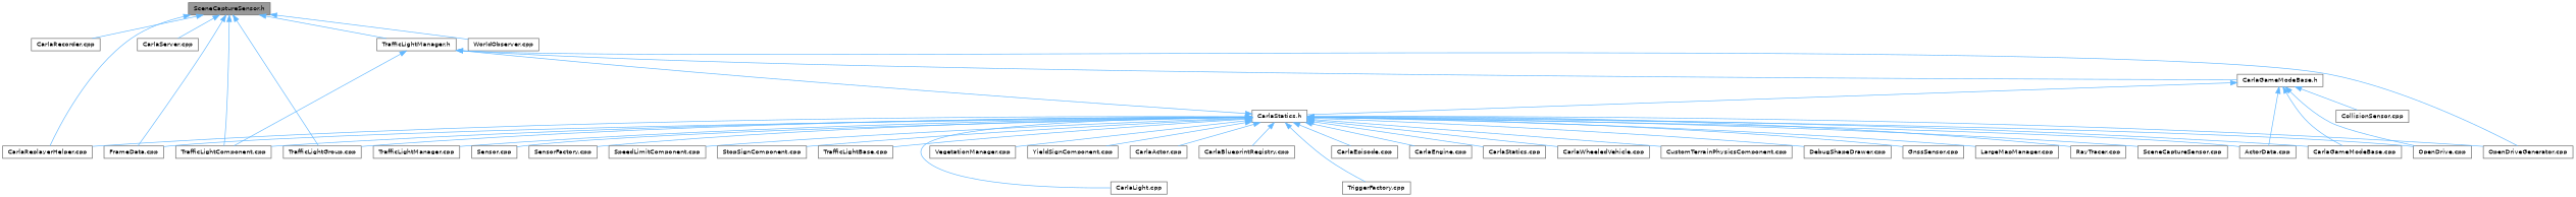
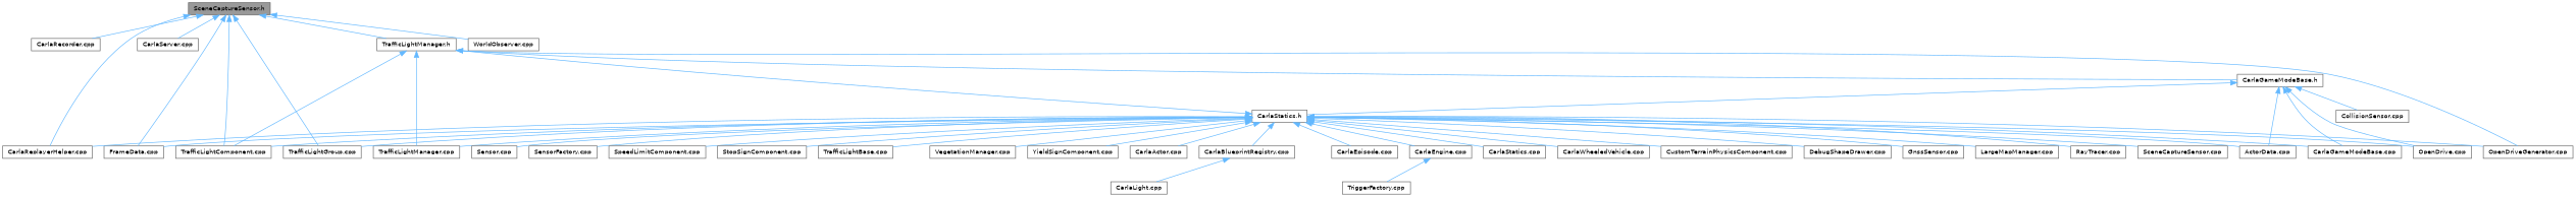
  digraph {
    node [color=grey40 fillcolor=white fontname=Helvetica fontsize=10 shape=box style=filled]
    edge [color=steelblue1 dir=back fontname=Helvetica fontsize=10 labelfontname=Helvetica labelfontsize=10 style=solid]
    n1 [color=gray40 fillcolor=grey60 fontcolor=black height=0.2 label="SceneCaptureSensor.h" width=0.4]
    n2 [height=0.2 label="CarlaRecorder.cpp" width=0.4]
    n3 [height=0.2 label="CarlaReplayerHelper.cpp" width=0.4]
    n4 [height=0.2 label="CarlaServer.cpp" width=0.4]
    n5 [height=0.2 label="FrameData.cpp" width=0.4]
    n6 [height=0.2 label="TrafficLightComponent.cpp" width=0.4]
    n7 [height=0.2 label="TrafficLightGroup.cpp" width=0.4]
    n8 [height=0.2 label="TrafficLightManager.h" width=0.4]
    n9 [height=0.2 label="WorldObserver.cpp" width=0.4]
    n10 [height=0.2 label="CarlaGameModeBase.h" width=0.4]
    n11 [height=0.2 label="OpenDriveGenerator.cpp" width=0.4]
    n12 [height=0.2 label="TrafficLightManager.cpp" width=0.4]
    n13 [height=0.2 label="ActorData.cpp" width=0.4]
    n14 [height=0.2 label="CarlaGameModeBase.cpp" width=0.4]
    n15 [height=0.2 label="CarlaStatics.h" width=0.4]
    n16 [height=0.2 label="OpenDrive.cpp" width=0.4]
    n17 [height=0.2 label="CollisionSensor.cpp" width=0.4]
    n18 [height=0.2 label="CarlaActor.cpp" width=0.4]
    n19 [height=0.2 label="CarlaBlueprintRegistry.cpp" width=0.4]
    n20 [height=0.2 label="CarlaEngine.cpp" width=0.4]
    n21 [height=0.2 label="CarlaEpisode.cpp" width=0.4]
    n22 [height=0.2 label="CarlaLight.cpp" width=0.4]
    n23 [height=0.2 label="CarlaStatics.cpp" width=0.4]
    n24 [height=0.2 label="CarlaWheeledVehicle.cpp" width=0.4]
    n25 [height=0.2 label="CustomTerrainPhysicsComponent.cpp" width=0.4]
    n26 [height=0.2 label="DebugShapeDrawer.cpp" width=0.4]
    n27 [height=0.2 label="GnssSensor.cpp" width=0.4]
    n28 [height=0.2 label="LargeMapManager.cpp" width=0.4]
    n29 [height=0.2 label="RayTracer.cpp" width=0.4]
    n30 [height=0.2 label="SceneCaptureSensor.cpp" width=0.4]
    n31 [height=0.2 label="Sensor.cpp" width=0.4]
    n32 [height=0.2 label="SensorFactory.cpp" width=0.4]
    n33 [height=0.2 label="SpeedLimitComponent.cpp" width=0.4]
    n34 [height=0.2 label="StopSignComponent.cpp" width=0.4]
    n35 [height=0.2 label="TrafficLightBase.cpp" width=0.4]
    n36 [height=0.2 label="TriggerFactory.cpp" width=0.4]
    n37 [height=0.2 label="VegetationManager.cpp" width=0.4]
    n38 [height=0.2 label="YieldSignComponent.cpp" width=0.4]
    n1 -> n2
    n1 -> n3
    n1 -> n4
    n1 -> n5
    n1 -> n6
    n1 -> n7
    n1 -> n8
    n1 -> n9
    n8 -> n6
    n8 -> n10
    n8 -> n11
+   n8 -> n12
    n10 -> n13
    n10 -> n14
    n10 -> n15
    n10 -> n16
    n10 -> n17
    n15 -> n3
    n15 -> n5
    n15 -> n6
    n15 -> n7
    n15 -> n8
    n15 -> n11
    n15 -> n12
    n15 -> n13
    n15 -> n14
    n15 -> n16
    n15 -> n18
    n15 -> n19
    n15 -> n20
    n15 -> n21
-   n15 -> n22
+   n19 -> n22
    n15 -> n23
    n15 -> n24
    n15 -> n25
    n15 -> n26
    n15 -> n27
    n15 -> n28
    n15 -> n29
    n15 -> n30
    n15 -> n31
    n15 -> n32
    n15 -> n33
    n15 -> n34
    n15 -> n35
-   n15 -> n36
+   n20 -> n36
    n15 -> n37
    n15 -> n38
  }
